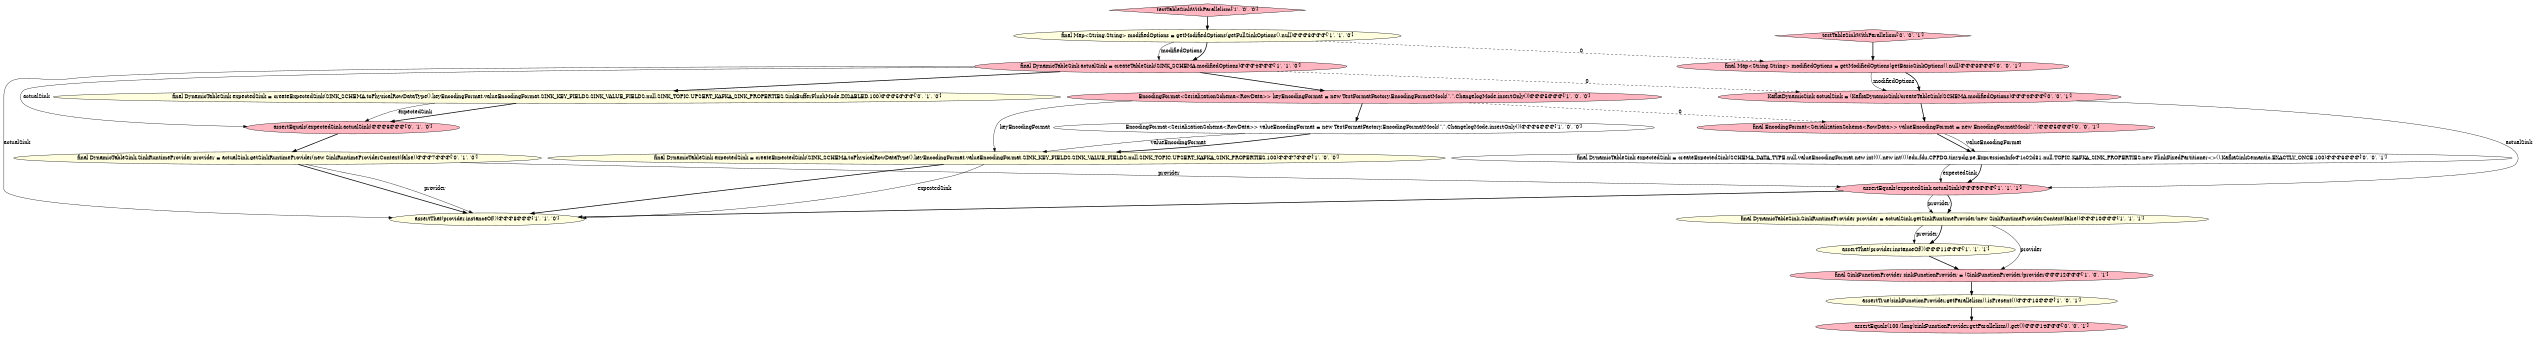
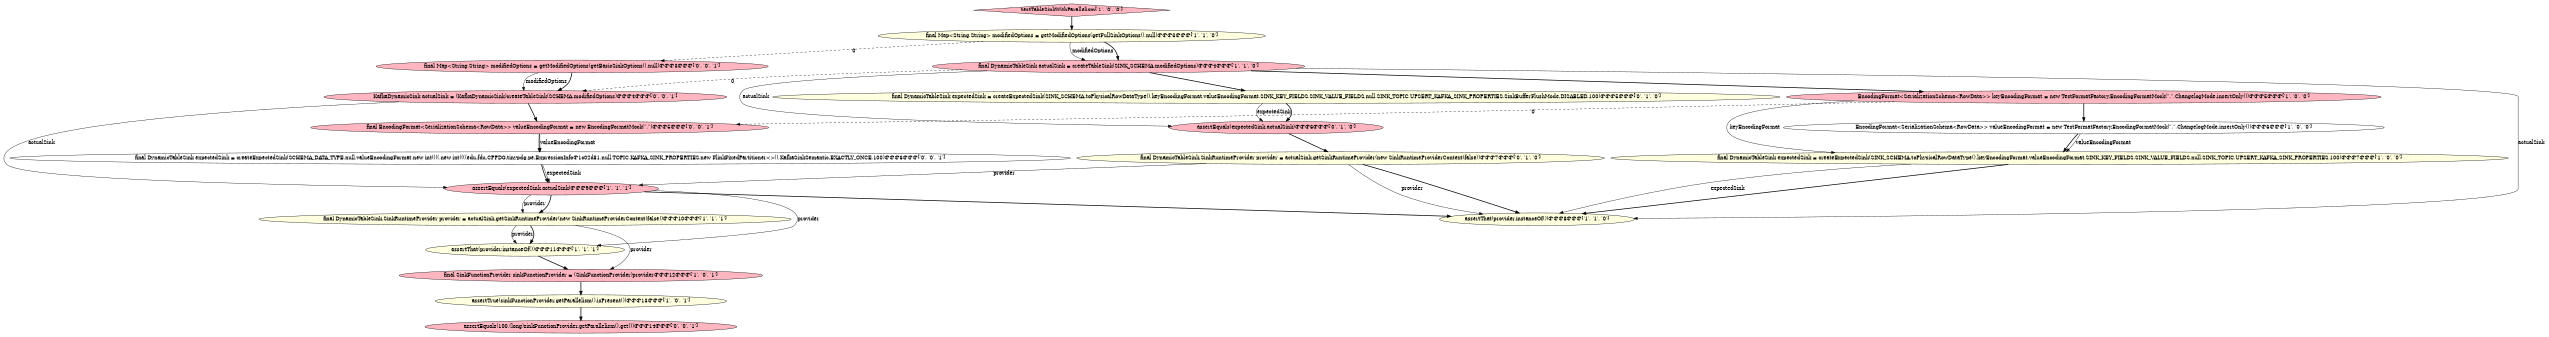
  digraph {
    node [fillcolor=lightpink shape=ellipse style=filled]
    edge [style=bold]
    n1 [label="assertEquals(expectedSink,actualSink)@@@9@@@['1', '1', '1']"]
    n2 [fillcolor=lightyellow label="assertThat(provider,instanceOf())@@@11@@@['1', '1', '1']"]
    n3 [fillcolor=lightyellow label="final DynamicTableSink.SinkRuntimeProvider provider = actualSink.getSinkRuntimeProvider(new SinkRuntimeProviderContext(false))@@@10@@@['1', '1', '1']"]
    n4 [fillcolor=lightyellow label="assertThat(provider,instanceOf())@@@8@@@['1', '1', '0']"]
    n5 [label="final SinkFunctionProvider sinkFunctionProvider = (SinkFunctionProvider)provider@@@12@@@['1', '0', '1']"]
    n6 [label="final DynamicTableSink actualSink = createTableSink(SINK_SCHEMA,modifiedOptions)@@@4@@@['1', '1', '0']"]
    n7 [label="EncodingFormat<SerializationSchema<RowData>> keyEncodingFormat = new TestFormatFactory.EncodingFormatMock(\",\",ChangelogMode.insertOnly())@@@5@@@['1', '0', '0']"]
    n8 [fillcolor=lightyellow label="final DynamicTableSink expectedSink = createExpectedSink(SINK_SCHEMA.toPhysicalRowDataType(),keyEncodingFormat,valueEncodingFormat,SINK_KEY_FIELDS,SINK_VALUE_FIELDS,null,SINK_TOPIC,UPSERT_KAFKA_SINK_PROPERTIES,SinkBufferFlushMode.DISABLED,100)@@@5@@@['0', '1', '0']"]
    n9 [label="assertEquals(expectedSink,actualSink)@@@6@@@['0', '1', '0']"]
    n10 [label="KafkaDynamicSink actualSink = (KafkaDynamicSink)createTableSink(SCHEMA,modifiedOptions)@@@4@@@['0', '0', '1']"]
    n11 [label="final EncodingFormat<SerializationSchema<RowData>> valueEncodingFormat = new EncodingFormatMock(\",\")@@@5@@@['0', '0', '1']"]
    n12 [fillcolor=lightyellow label="final DynamicTableSink expectedSink = createExpectedSink(SINK_SCHEMA.toPhysicalRowDataType(),keyEncodingFormat,valueEncodingFormat,SINK_KEY_FIELDS,SINK_VALUE_FIELDS,null,SINK_TOPIC,UPSERT_KAFKA_SINK_PROPERTIES,100)@@@7@@@['1', '0', '0']"]
    n13 [fillcolor=white label="EncodingFormat<SerializationSchema<RowData>> valueEncodingFormat = new TestFormatFactory.EncodingFormatMock(\",\",ChangelogMode.insertOnly())@@@6@@@['1', '0', '0']"]
    n14 [fillcolor=lightyellow label="final DynamicTableSink.SinkRuntimeProvider provider = actualSink.getSinkRuntimeProvider(new SinkRuntimeProviderContext(false))@@@7@@@['0', '1', '0']"]
    n15 [label="assertEquals(100,(long)sinkFunctionProvider.getParallelism().get())@@@14@@@['0', '0', '1']"]
    n16 [fillcolor=lightyellow label="final Map<String,String> modifiedOptions = getModifiedOptions(getFullSinkOptions(),null)@@@3@@@['1', '1', '0']"]
    n17 [label="final Map<String,String> modifiedOptions = getModifiedOptions(getBasicSinkOptions(),null)@@@3@@@['0', '0', '1']"]
    n18 [fillcolor=white label="final DynamicTableSink expectedSink = createExpectedSink(SCHEMA_DATA_TYPE,null,valueEncodingFormat,new int((((,new int((((edu.fdu.CPPDG.tinypdg.pe.ExpressionInfo@1c02d81,null,TOPIC,KAFKA_SINK_PROPERTIES,new FlinkFixedPartitioner<>(),KafkaSinkSemantic.EXACTLY_ONCE,100)@@@6@@@['0', '0', '1']"]
    n19 [fillcolor=lightyellow label="assertTrue(sinkFunctionProvider.getParallelism().isPresent())@@@13@@@['1', '0', '1']"]
    n20 [label="testTableSinkWithParallelism['1', '0', '0']" shape=diamond]
-   n21 [label="testTableSinkWithParallelism['0', '0', '1']" shape=diamond]
+   n1 -> n2 [label=provider style=solid]
    n1 -> n3
    n1 -> n3 [label=provider style=solid]
    n1 -> n4
    n2 -> n5
    n3 -> n2 [label=provider style=solid]
    n3 -> n2
    n3 -> n5 [label=provider style=solid]
    n5 -> n19
    n6 -> n4 [label=actualSink style=solid]
    n6 -> n7
    n6 -> n8
    n6 -> n9 [label=actualSink style=solid]
    n6 -> n10 [label=0 style=dashed]
    n7 -> n11 [label=0 style=dashed]
    n7 -> n12 [label=keyEncodingFormat style=solid]
    n7 -> n13
    n8 -> n9 [label=expectedSink style=solid]
    n8 -> n9
    n9 -> n14
    n10 -> n1 [label=actualSink style=solid]
    n10 -> n11
    n11 -> n18
    n11 -> n18 [label=valueEncodingFormat style=solid]
    n12 -> n4
    n12 -> n4 [label=expectedSink style=solid]
    n13 -> n12
    n13 -> n12 [label=valueEncodingFormat style=solid]
    n14 -> n1 [label=provider style=solid]
    n14 -> n4
    n14 -> n4 [label=provider style=solid]
    n16 -> n6 [label=modifiedOptions style=solid]
    n16 -> n6
    n16 -> n17 [label=0 style=dashed]
    n17 -> n10 [label=modifiedOptions style=solid]
    n17 -> n10
    n18 -> n1 [label=expectedSink style=solid]
    n18 -> n1
    n19 -> n15
    n20 -> n16
-   n21 -> n17
  }
